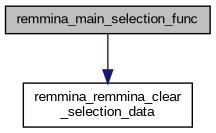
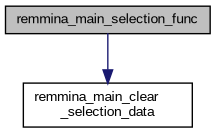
  digraph {
    rankdir=TB
    fontname="Liberation Sans"
    node [color=black fontname="Liberation Sans" fontsize=10 shape=record style=filled]
    n1 [fillcolor=grey75 fontcolor=black height=0.2 label=remmina_main_selection_func width=0.4]
-   n2 [fillcolor=white height=0.2 label="remmina_remmina_clear\l_selection_data" width=0.4]
+   n2 [fillcolor=white height=0.2 label="remmina_main_clear\l_selection_data" width=0.4]
    n1 -> n2 [color=midnightblue fontname="Liberation Sans" fontsize=10 labelfontname=Helvetica labelfontsize=10 style=solid]
  }
